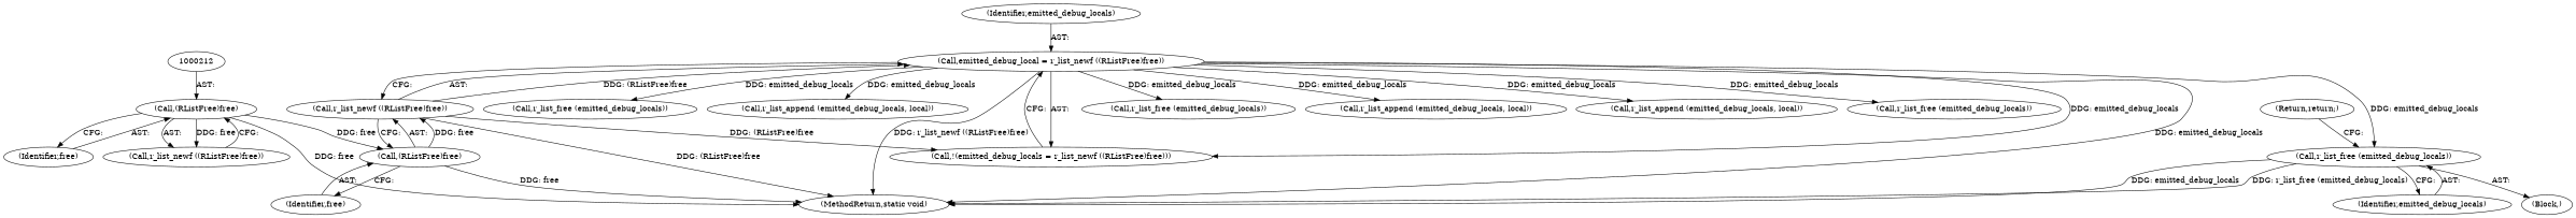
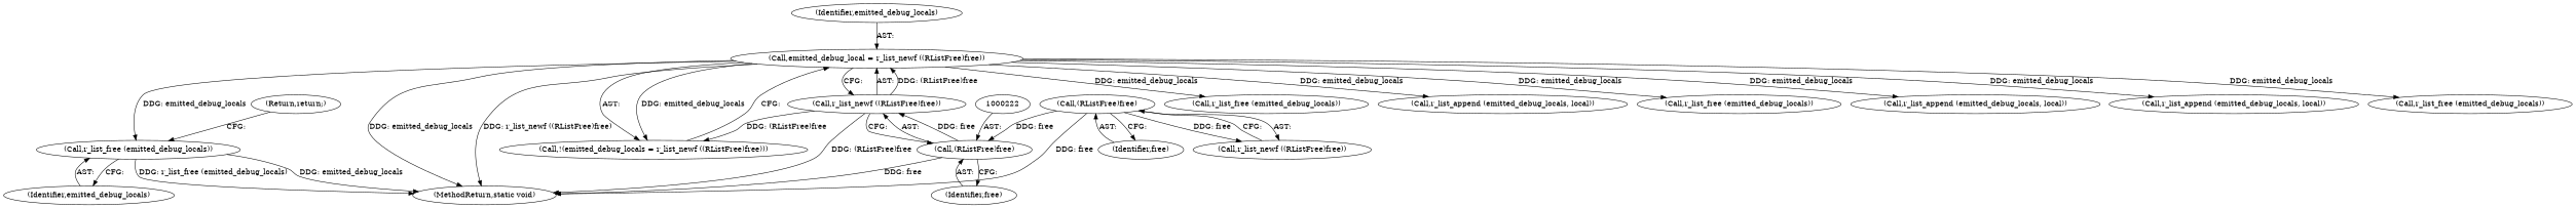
  digraph {
    n1 [label="(Call,r_list_free (emitted_debug_locals))"]
-   n2 [label="(Block,)"]
    n3 [label="(Identifier,emitted_debug_locals)"]
    n4 [label="(MethodReturn,static void)"]
    n5 [label="(Call,emitted_debug_local = r_list_newf ((RListFree)free))"]
    n6 [label="(Call,r_list_newf ((RListFree)free))"]
    n7 [label="(Call,r_list_free (emitted_debug_locals))"]
    n8 [label="(Call,r_list_append (emitted_debug_locals, local))"]
    n9 [label="(Call,!(emitted_debug_locals = r_list_newf ((RListFree)free)))"]
    n10 [label="(Call,r_list_free (emitted_debug_locals))"]
    n11 [label="(Call,r_list_append (emitted_debug_locals, local))"]
    n12 [label="(Call,r_list_append (emitted_debug_locals, local))"]
    n13 [label="(Call,r_list_free (emitted_debug_locals))"]
    n14 [label="(Call,(RListFree)free)"]
    n15 [label="(Identifier,free)"]
    n16 [label="(Call,(RListFree)free)"]
    n17 [label="(Call,r_list_newf ((RListFree)free))"]
    n18 [label="(Identifier,free)"]
    n19 [label="(Identifier,emitted_debug_locals)"]
    n20 [label="(Return,return;)"]
-   1000212
-   n1 -> n2 [label="AST: "]
+   1000222
    n1 -> n3 [label="CFG: "]
    n1 -> n4 [label="DDG: r_list_free (emitted_debug_locals)"]
    n1 -> n4 [label="DDG: emitted_debug_locals"]
    n3 -> n1 [label="AST: "]
    n5 -> n1 [label="DDG: emitted_debug_locals"]
    n5 -> n4 [label="DDG: emitted_debug_locals"]
    n5 -> n4 [label="DDG: r_list_newf ((RListFree)free)"]
    n5 -> n6 [label="CFG: "]
    n5 -> n7 [label="DDG: emitted_debug_locals"]
    n5 -> n8 [label="DDG: emitted_debug_locals"]
    n5 -> n9 [label="AST: "]
    n5 -> n9 [label="DDG: emitted_debug_locals"]
    n5 -> n10 [label="DDG: emitted_debug_locals"]
    n5 -> n11 [label="DDG: emitted_debug_locals"]
    n5 -> n12 [label="DDG: emitted_debug_locals"]
    n5 -> n13 [label="DDG: emitted_debug_locals"]
    n6 -> n4 [label="DDG: (RListFree)free"]
    n6 -> n5 [label="AST: "]
    n6 -> n5 [label="DDG: (RListFree)free"]
    n6 -> n9 [label="DDG: (RListFree)free"]
    n6 -> n14 [label="CFG: "]
    n9 -> n5 [label="CFG: "]
    n14 -> n4 [label="DDG: free"]
    n14 -> n6 [label="AST: "]
    n14 -> n6 [label="DDG: free"]
    n14 -> n15 [label="CFG: "]
    n15 -> n14 [label="AST: "]
    n16 -> n4 [label="DDG: free"]
    n16 -> n14 [label="DDG: free"]
    n16 -> n17 [label="AST: "]
    n16 -> n17 [label="DDG: free"]
    n16 -> n18 [label="CFG: "]
    n17 -> n16 [label="CFG: "]
    n18 -> n16 [label="AST: "]
    n19 -> n5 [label="AST: "]
    n20 -> n1 [label="CFG: "]
-   1000212 -> n16 [label="AST: "]
+   1000222 -> n14 [label="AST: "]
  }
